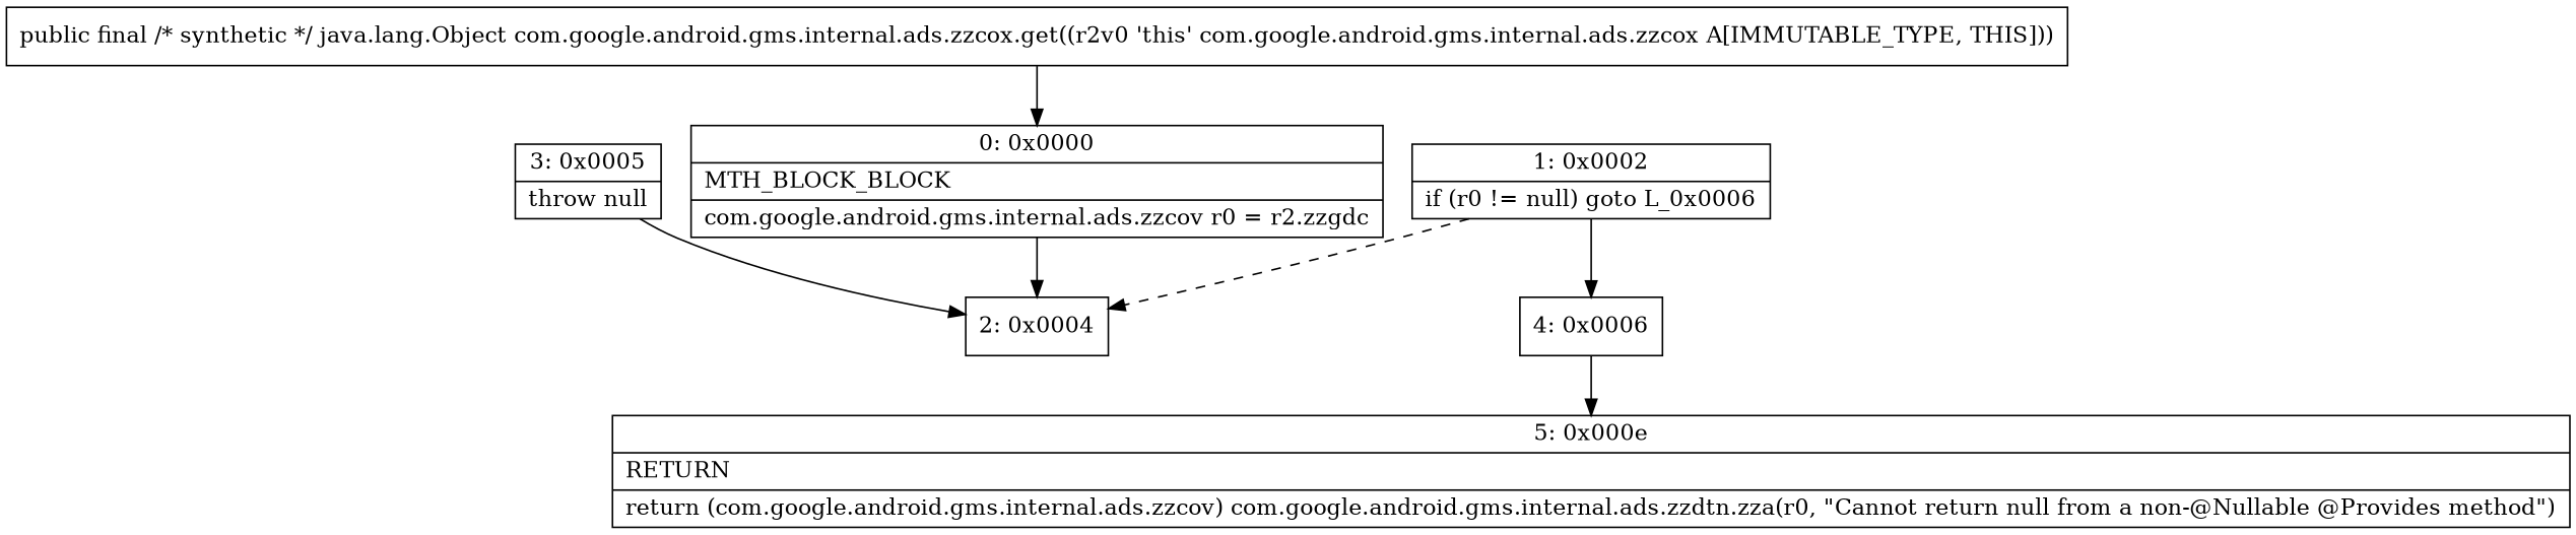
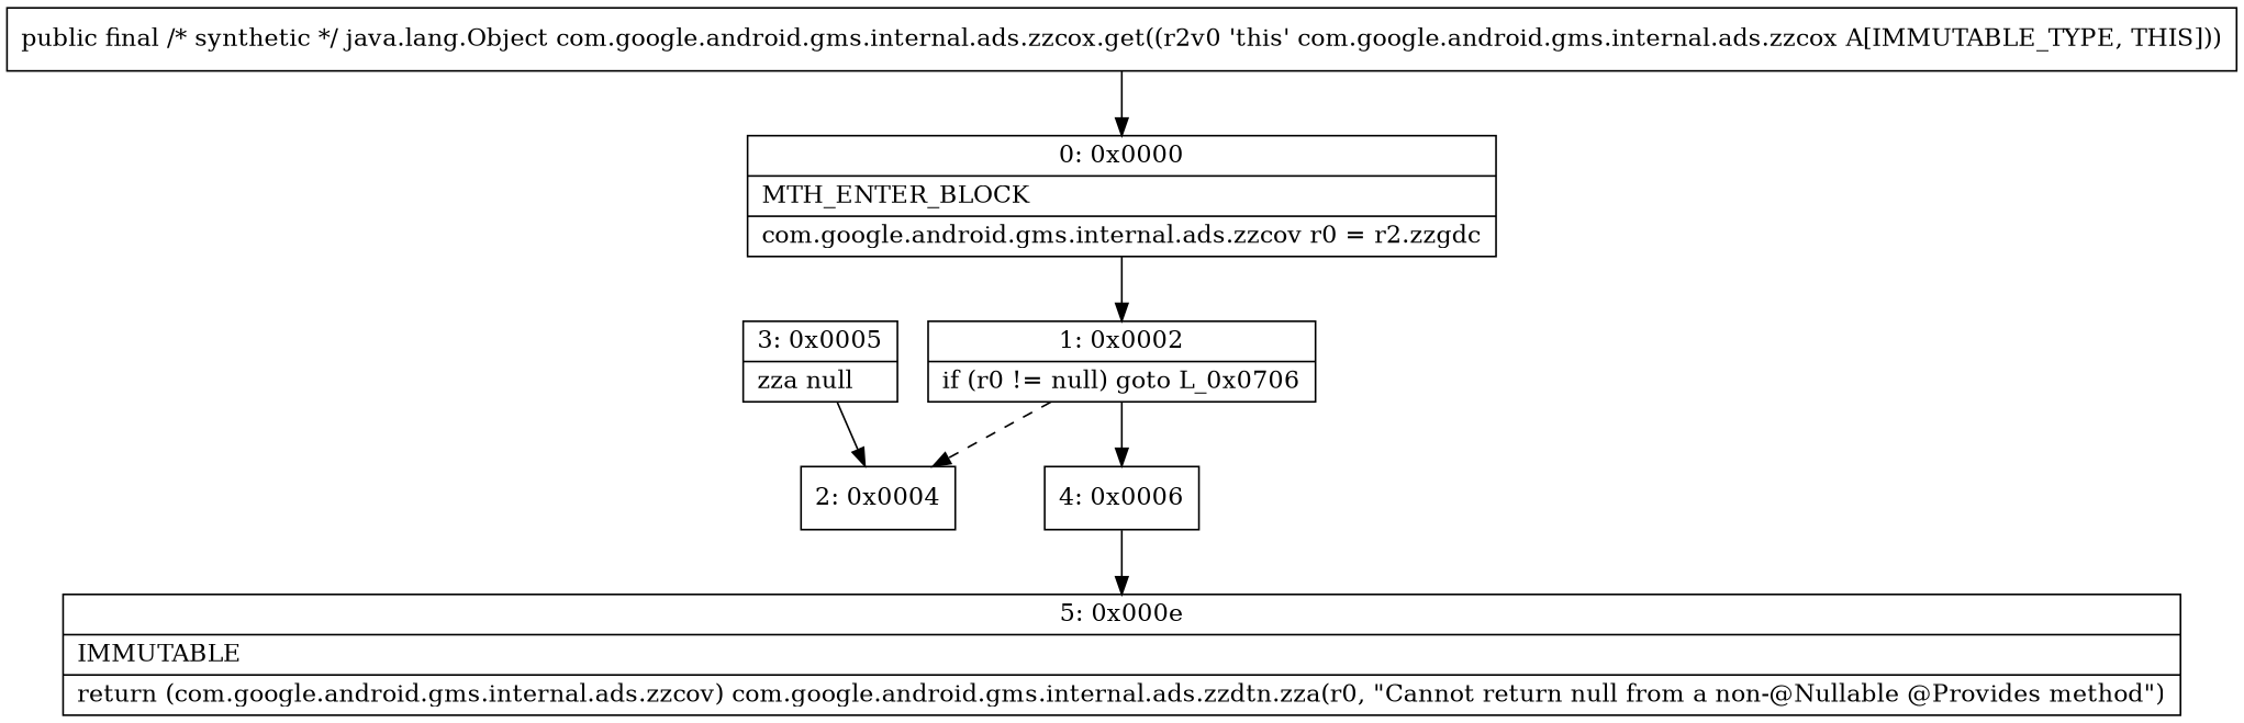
  digraph {
    node [shape=record]
-   n1 [label="{0\:\ 0x0000|MTH_BLOCK_BLOCK\l|com.google.android.gms.internal.ads.zzcov r0 = r2.zzgdc\l}"]
-   n2 [label="{1\:\ 0x0002|if (r0 != null) goto L_0x0006\l}"]
+   n1 [label="{0\:\ 0x0000|MTH_ENTER_BLOCK\l|com.google.android.gms.internal.ads.zzcov r0 = r2.zzgdc\l}"]
+   n2 [label="{1\:\ 0x0002|if (r0 != null) goto L_0x0706\l}"]
    n3 [label="{2\:\ 0x0004}"]
    n4 [label="{4\:\ 0x0006}"]
-   n5 [label="{5\:\ 0x000e|RETURN\l|return (com.google.android.gms.internal.ads.zzcov) com.google.android.gms.internal.ads.zzdtn.zza(r0, \"Cannot return null from a non\-@Nullable @Provides method\")\l}"]
-   n6 [label="{3\:\ 0x0005|throw null\l}"]
+   n5 [label="{5\:\ 0x000e|IMMUTABLE\l|return (com.google.android.gms.internal.ads.zzcov) com.google.android.gms.internal.ads.zzdtn.zza(r0, \"Cannot return null from a non\-@Nullable @Provides method\")\l}"]
+   n6 [label="{3\:\ 0x0005|zza null\l}"]
    n7 [label="{public final \/* synthetic *\/ java.lang.Object com.google.android.gms.internal.ads.zzcox.get((r2v0 'this' com.google.android.gms.internal.ads.zzcox A[IMMUTABLE_TYPE, THIS])) }"]
-   n1 -> n3
+   n1 -> n2
    n2 -> n3 [style=dashed]
    n2 -> n4
    n4 -> n5
    n6 -> n3
    n7 -> n1
  }
